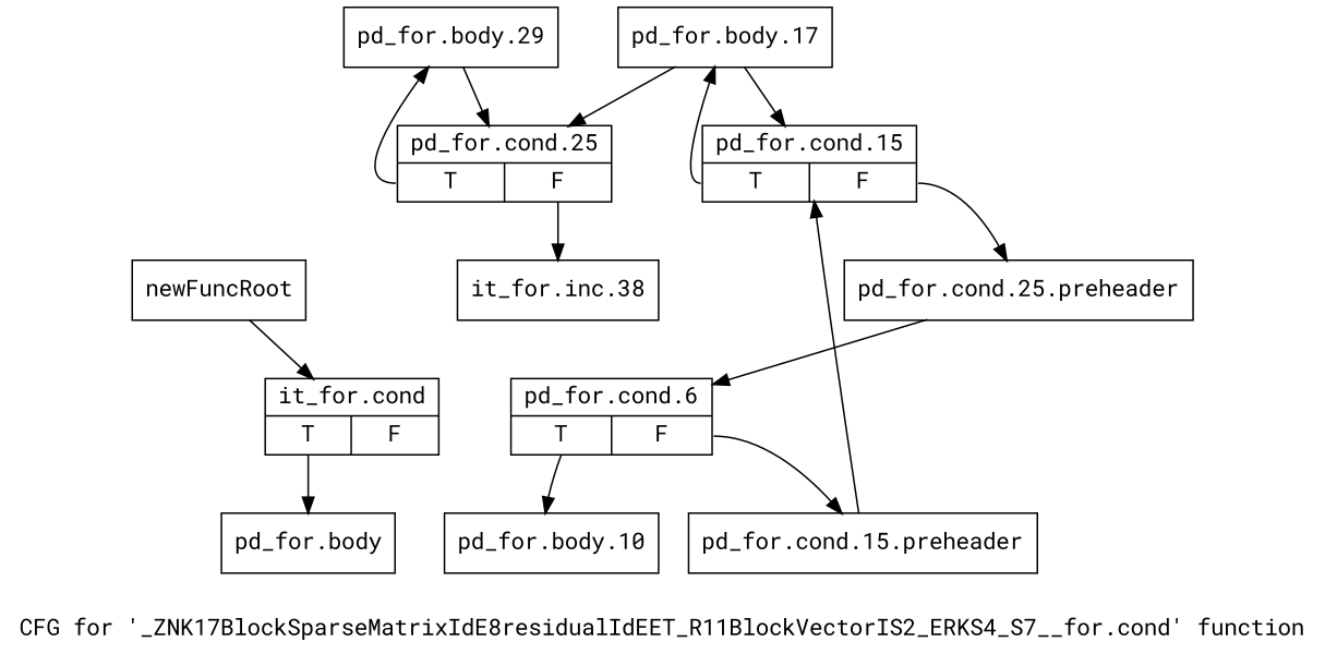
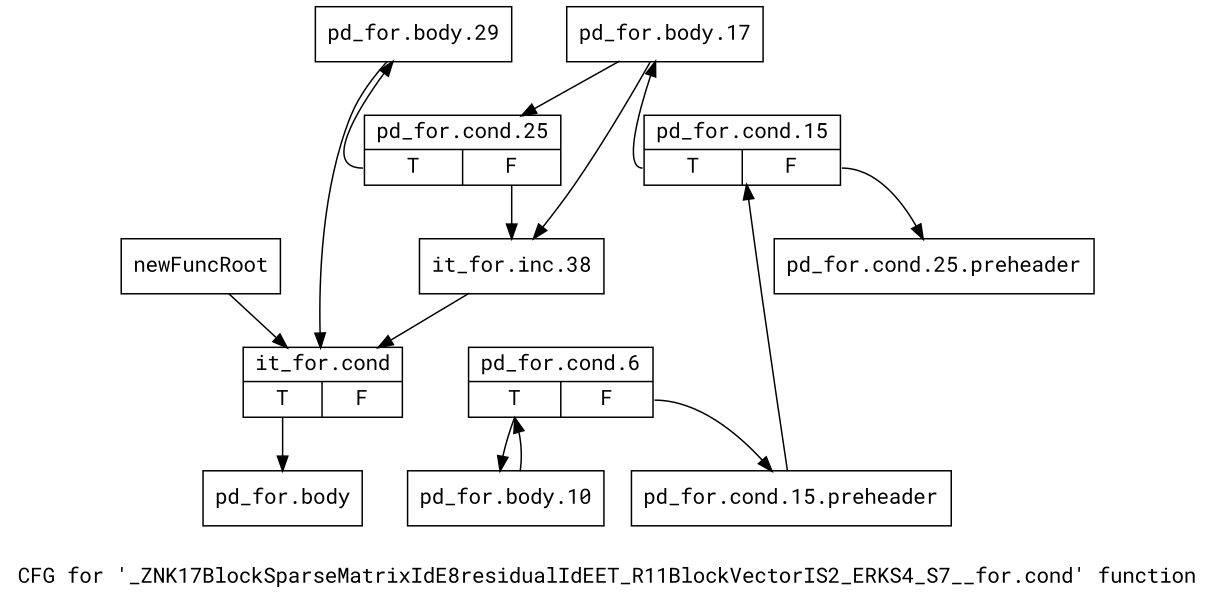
  digraph {
    fontname="Roboto Mono"
    label="CFG for '_ZNK17BlockSparseMatrixIdE8residualIdEET_R11BlockVectorIS2_ERKS4_S7__for.cond' function"
    node [fontname="Roboto Mono" shape=record]
    edge [fontname="Roboto Mono"]
    n1 [label="{newFuncRoot}"]
    n2 [label="{it_for.cond|{<s0>T|<s1>F}}"]
    n3 [label="{pd_for.body}"]
    n4 [label="{pd_for.cond.6|{<s0>T|<s1>F}}"]
    n5 [label="{pd_for.body.10}"]
    n6 [label="{pd_for.cond.15.preheader}"]
    n7 [label="{pd_for.cond.15|{<s0>T|<s1>F}}"]
    n8 [label="{pd_for.body.17}"]
    n9 [label="{pd_for.cond.25.preheader}"]
    n10 [label="{pd_for.cond.25|{<s0>T|<s1>F}}"]
    n11 [label="{pd_for.body.29}"]
    n12 [label="{it_for.inc.38}"]
    n1 -> n2
    n2 -> n3 [tailport=s0]
    n4 -> n5 [tailport=s0]
    n4 -> n6 [tailport=s1]
-   n9 -> n4
+   n5 -> n4
    n6 -> n7
    n7 -> n8 [tailport=s0]
    n7 -> n9 [tailport=s1]
-   n8 -> n7
+   n8 -> n12
    n8 -> n10
    n10 -> n11 [tailport=s0]
    n10 -> n12 [tailport=s1]
-   n11 -> n10
+   n11 -> n2
+   n12 -> n2
  }
